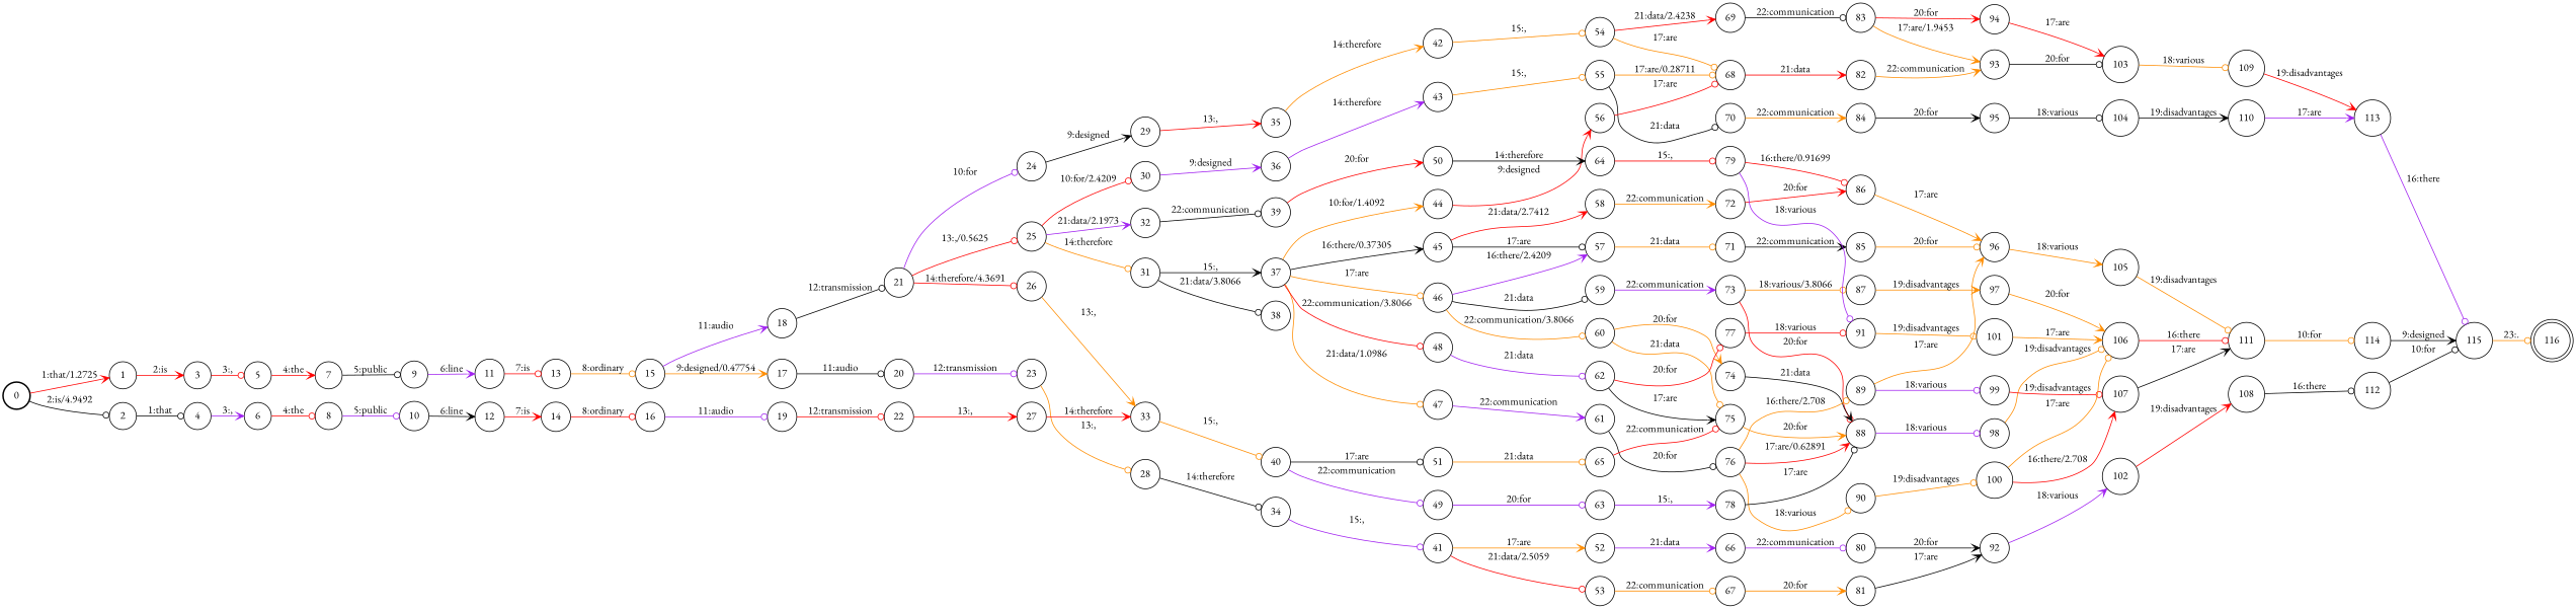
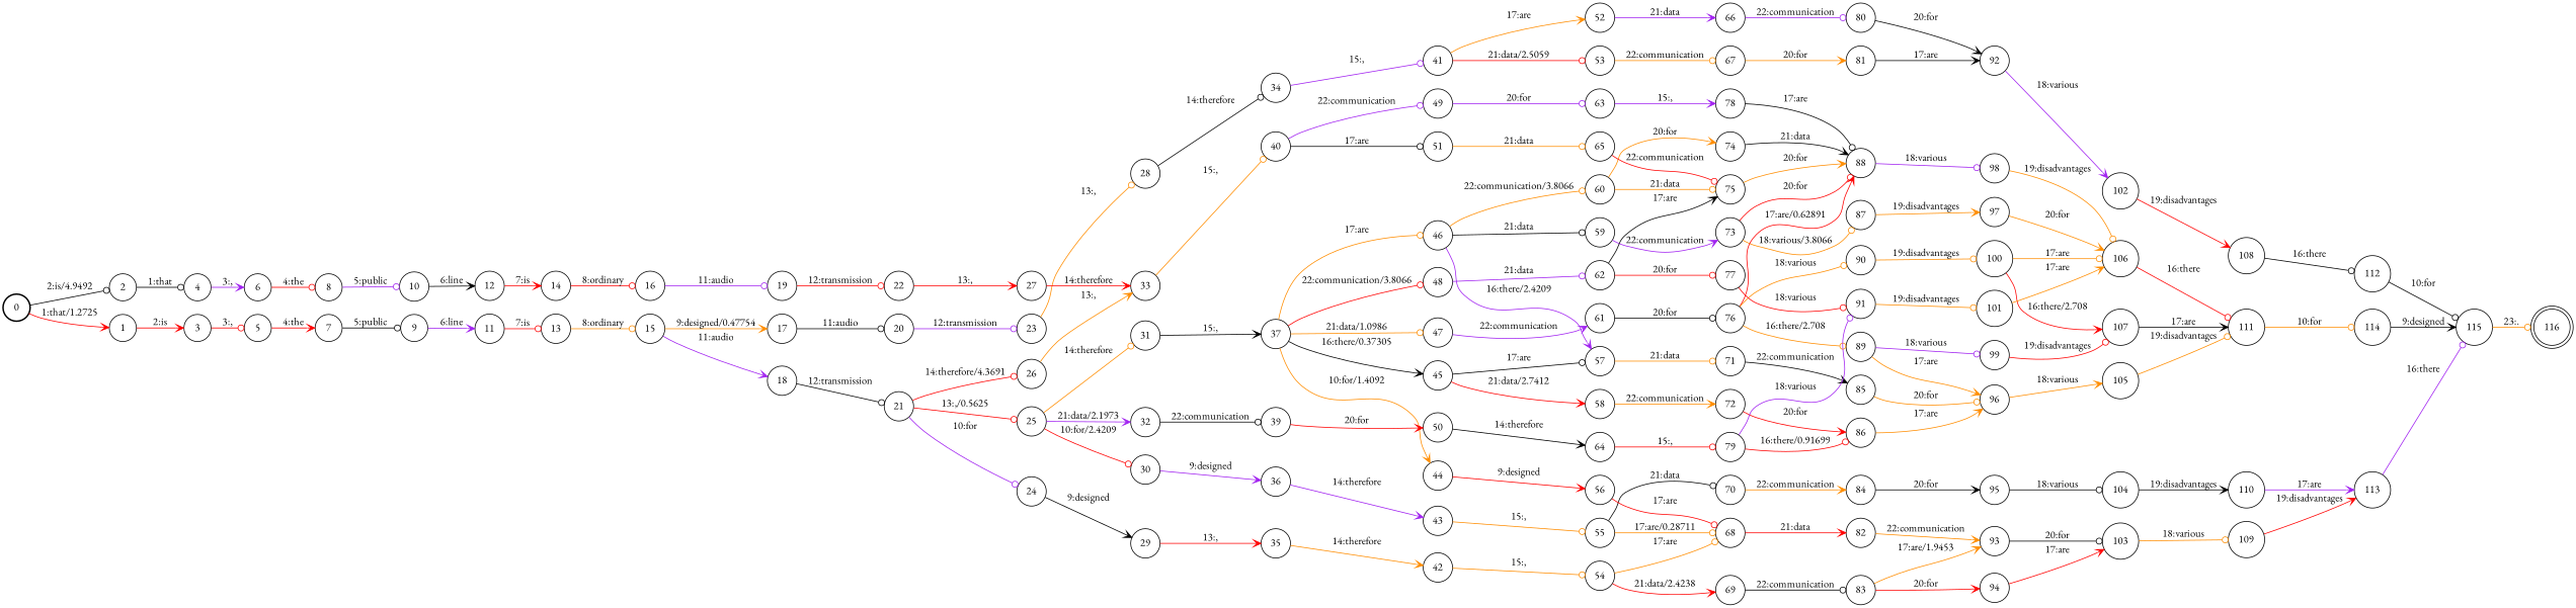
  digraph {
    fontname="EB Garamond"
    nodesep=0.25
    rankdir=LR
    ranksep=0.4
    node [fontname="EB Garamond" fontsize=14 shape=circle style=solid]
    edge [arrowhead=odot color=darkorange fontname="EB Garamond" fontsize=14]
    n1 [label=0 style=bold]
    n2 [label=1]
    n3 [label=2]
    n4 [label=3]
    n5 [label=4]
    n6 [label=5]
    n7 [label=6]
    n8 [label=7]
    n9 [label=8]
    n10 [label=9]
    n11 [label=10]
    n12 [label=11]
    n13 [label=12]
    n14 [label=13]
    n15 [label=14]
    n16 [label=15]
    n17 [label=16]
    n18 [label=17]
    n19 [label=18]
    n20 [label=19]
    n21 [label=20]
    n22 [label=21]
    n23 [label=22]
    n24 [label=23]
    n25 [label=25]
    n26 [label=26]
    n27 [label=24]
    n28 [label=27]
    n29 [label=28]
    n30 [label=31]
    n31 [label=30]
    n32 [label=32]
    n33 [label=33]
    n34 [label=29]
    n35 [label=34]
    n36 [label=37]
-   n37 [label=38]
    n38 [label=36]
    n39 [label=39]
    n40 [label=40]
    n41 [label=35]
    n42 [label=41]
    n43 [label=42]
    n44 [label=45]
    n45 [label=46]
    n46 [label=44]
    n47 [label=47]
    n48 [label=48]
    n49 [label=43]
    n50 [label=50]
    n51 [label=49]
    n52 [label=51]
    n53 [label=52]
    n54 [label=53]
    n55 [label=54]
    n56 [label=55]
    n57 [label=57]
    n58 [label=58]
    n59 [label=59]
    n60 [label=60]
    n61 [label=56]
    n62 [label=61]
    n63 [label=62]
    n64 [label=63]
    n65 [label=64]
    n66 [label=65]
    n67 [label=66]
    n68 [label=67]
    n69 [label=68]
    n70 [label=69]
    n71 [label=70]
    n72 [label=71]
    n73 [label=72]
    n74 [label=73]
    n75 [label=74]
    n76 [label=75]
    n77 [label=76]
    n78 [label=77]
    n79 [label=78]
    n80 [label=79]
    n81 [label=80]
    n82 [label=81]
    n83 [label=82]
    n84 [label=83]
    n85 [label=84]
    n86 [label=85]
    n87 [label=86]
    n88 [label=87]
    n89 [label=88]
    n90 [label=89]
    n91 [label=90]
    n92 [label=91]
    n93 [label=92]
    n94 [label=93]
    n95 [label=94]
    n96 [label=95]
    n97 [label=96]
    n98 [label=97]
    n99 [label=98]
    n100 [label=99]
    n101 [label=100]
    n102 [label=101]
    n103 [label=102]
    n104 [label=103]
    n105 [label=104]
    n106 [label=105]
    n107 [label=106]
    n108 [label=107]
    n109 [label=108]
    n110 [label=109]
    n111 [label=110]
    n112 [label=111]
    n113 [label=112]
    n114 [label=113]
    n115 [label=114]
    n116 [label=115]
    n117 [label=116 shape=doublecircle]
    n1 -> n2 [arrowhead=vee color=red label="1:that/1.2725"]
    n1 -> n3 [color=black label="2:is/4.9492"]
    n2 -> n4 [arrowhead=vee color=red label="2:is"]
    n3 -> n5 [color=black label="1:that"]
    n4 -> n6 [color=red label="3:,"]
    n5 -> n7 [arrowhead=vee color=purple label="3:,"]
    n6 -> n8 [arrowhead=vee color=red label="4:the"]
    n7 -> n9 [color=red label="4:the"]
    n8 -> n10 [color=black label="5:public"]
    n9 -> n11 [color=purple label="5:public"]
    n10 -> n12 [arrowhead=vee color=purple label="6:line"]
    n11 -> n13 [arrowhead=vee color=black label="6:line"]
    n12 -> n14 [color=red label="7:is"]
    n13 -> n15 [arrowhead=vee color=red label="7:is"]
    n14 -> n16 [label="8:ordinary"]
    n15 -> n17 [color=red label="8:ordinary"]
    n16 -> n18 [arrowhead=vee label="9:designed/0.47754"]
    n16 -> n19 [arrowhead=vee color=purple label="11:audio"]
    n17 -> n20 [color=purple label="11:audio"]
    n18 -> n21 [color=black label="11:audio"]
    n19 -> n22 [color=black label="12:transmission"]
    n20 -> n23 [color=red label="12:transmission"]
    n21 -> n24 [color=purple label="12:transmission"]
    n22 -> n25 [color=red label="13:,/0.5625"]
    n22 -> n26 [color=red label="14:therefore/4.3691"]
    n22 -> n27 [color=purple label="10:for"]
    n23 -> n28 [arrowhead=vee color=red label="13:,"]
    n24 -> n29 [label="13:,"]
    n25 -> n30 [label="14:therefore"]
    n25 -> n31 [color=red label="10:for/2.4209"]
    n25 -> n32 [arrowhead=vee color=purple label="21:data/2.1973"]
    n26 -> n33 [arrowhead=vee label="13:,"]
    n27 -> n34 [arrowhead=vee color=black label="9:designed"]
    n28 -> n33 [arrowhead=vee color=red label="14:therefore"]
    n29 -> n35 [color=black label="14:therefore"]
    n30 -> n36 [arrowhead=vee color=black label="15:,"]
-   n30 -> n37 [color=black label="21:data/3.8066"]
    n31 -> n38 [arrowhead=vee color=purple label="9:designed"]
    n32 -> n39 [color=black label="22:communication"]
    n33 -> n40 [label="15:,"]
    n34 -> n41 [arrowhead=vee color=red label="13:,"]
    n35 -> n42 [color=purple label="15:,"]
    n36 -> n44 [arrowhead=vee color=black label="16:there/0.37305"]
    n36 -> n45 [label="17:are"]
    n36 -> n46 [arrowhead=vee label="10:for/1.4092"]
    n36 -> n47 [label="21:data/1.0986"]
    n36 -> n48 [color=red label="22:communication/3.8066"]
    n38 -> n49 [arrowhead=vee color=purple label="14:therefore"]
    n39 -> n50 [arrowhead=vee color=red label="20:for"]
    n40 -> n51 [color=purple label="22:communication"]
    n40 -> n52 [color=black label="17:are"]
    n41 -> n43 [arrowhead=vee label="14:therefore"]
    n42 -> n53 [arrowhead=vee label="17:are"]
    n42 -> n54 [color=red label="21:data/2.5059"]
    n43 -> n55 [label="15:,"]
    n44 -> n57 [color=black label="17:are"]
    n44 -> n58 [arrowhead=vee color=red label="21:data/2.7412"]
    n45 -> n57 [arrowhead=vee color=purple label="16:there/2.4209"]
    n45 -> n59 [color=black label="21:data"]
    n45 -> n60 [label="22:communication/3.8066"]
    n46 -> n61 [arrowhead=vee color=red label="9:designed"]
    n47 -> n62 [arrowhead=vee color=purple label="22:communication"]
    n48 -> n63 [color=purple label="21:data"]
    n49 -> n56 [label="15:,"]
    n50 -> n65 [arrowhead=vee color=black label="14:therefore"]
    n51 -> n64 [color=purple label="20:for"]
    n52 -> n66 [label="21:data"]
    n53 -> n67 [arrowhead=vee color=purple label="21:data"]
    n54 -> n68 [label="22:communication"]
    n55 -> n69 [label="17:are"]
    n55 -> n70 [arrowhead=vee color=red label="21:data/2.4238"]
    n56 -> n69 [label="17:are/0.28711"]
    n56 -> n71 [color=black label="21:data"]
    n57 -> n72 [label="21:data"]
    n58 -> n73 [arrowhead=vee label="22:communication"]
    n59 -> n74 [arrowhead=vee color=purple label="22:communication"]
    n60 -> n75 [arrowhead=vee label="20:for"]
    n60 -> n76 [label="21:data"]
    n61 -> n69 [color=red label="17:are"]
    n62 -> n77 [color=black label="20:for"]
    n63 -> n76 [arrowhead=vee color=black label="17:are"]
    n63 -> n78 [color=red label="20:for"]
    n64 -> n79 [arrowhead=vee color=purple label="15:,"]
    n65 -> n80 [color=red label="15:,"]
    n66 -> n76 [color=red label="22:communication"]
    n67 -> n81 [color=purple label="22:communication"]
    n68 -> n82 [arrowhead=vee label="20:for"]
    n69 -> n83 [arrowhead=vee color=red label="21:data"]
    n70 -> n84 [color=black label="22:communication"]
    n71 -> n85 [arrowhead=vee label="22:communication"]
    n72 -> n86 [arrowhead=vee color=black label="22:communication"]
    n73 -> n87 [arrowhead=vee color=red label="20:for"]
    n74 -> n88 [label="18:various/3.8066"]
    n74 -> n89 [color=red label="20:for"]
    n75 -> n89 [arrowhead=vee color=black label="21:data"]
    n76 -> n89 [arrowhead=vee label="20:for"]
    n77 -> n89 [arrowhead=vee color=red label="17:are/0.62891"]
    n77 -> n90 [label="16:there/2.708"]
    n77 -> n91 [label="18:various"]
    n78 -> n92 [color=red label="18:various"]
    n79 -> n89 [color=black label="17:are"]
    n80 -> n87 [color=red label="16:there/0.91699"]
    n80 -> n92 [color=purple label="18:various"]
    n81 -> n93 [arrowhead=vee color=black label="20:for"]
    n82 -> n93 [arrowhead=vee color=black label="17:are"]
    n83 -> n94 [arrowhead=vee label="22:communication"]
    n84 -> n94 [arrowhead=vee label="17:are/1.9453"]
    n84 -> n95 [arrowhead=vee color=red label="20:for"]
    n85 -> n96 [arrowhead=vee color=black label="20:for"]
    n86 -> n97 [label="20:for"]
    n87 -> n97 [arrowhead=vee label="17:are"]
    n88 -> n98 [arrowhead=vee label="19:disadvantages"]
    n89 -> n99 [color=purple label="18:various"]
    n90 -> n97 [arrowhead=vee label="17:are"]
    n90 -> n100 [color=purple label="18:various"]
    n91 -> n101 [label="19:disadvantages"]
    n92 -> n102 [label="19:disadvantages"]
    n93 -> n103 [arrowhead=vee color=purple label="18:various"]
    n94 -> n104 [color=black label="20:for"]
    n95 -> n104 [arrowhead=vee color=red label="17:are"]
    n96 -> n105 [color=black label="18:various"]
    n97 -> n106 [arrowhead=vee label="18:various"]
    n98 -> n107 [arrowhead=vee label="20:for"]
    n99 -> n107 [label="19:disadvantages"]
    n100 -> n108 [color=red label="19:disadvantages"]
    n101 -> n107 [label="17:are"]
    n101 -> n108 [arrowhead=vee color=red label="16:there/2.708"]
    n102 -> n107 [arrowhead=vee label="17:are"]
    n103 -> n109 [arrowhead=vee color=red label="19:disadvantages"]
    n104 -> n110 [label="18:various"]
    n105 -> n111 [arrowhead=vee color=black label="19:disadvantages"]
    n106 -> n112 [label="19:disadvantages"]
    n107 -> n112 [color=red label="16:there"]
    n108 -> n112 [arrowhead=vee color=black label="17:are"]
    n109 -> n113 [color=black label="16:there"]
    n110 -> n114 [arrowhead=vee color=red label="19:disadvantages"]
    n111 -> n114 [arrowhead=vee color=purple label="17:are"]
    n112 -> n115 [label="10:for"]
    n113 -> n116 [color=black label="10:for"]
    n114 -> n116 [color=purple label="16:there"]
    n115 -> n116 [arrowhead=vee color=black label="9:designed"]
    n116 -> n117 [label="23:."]
  }
